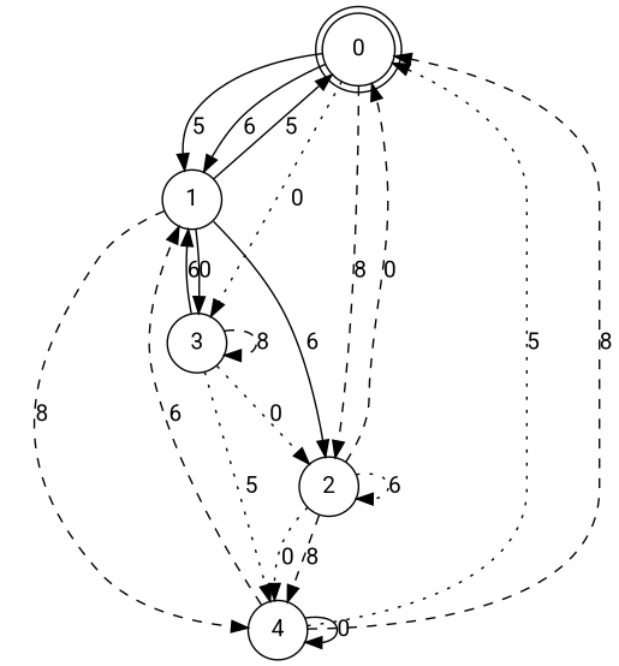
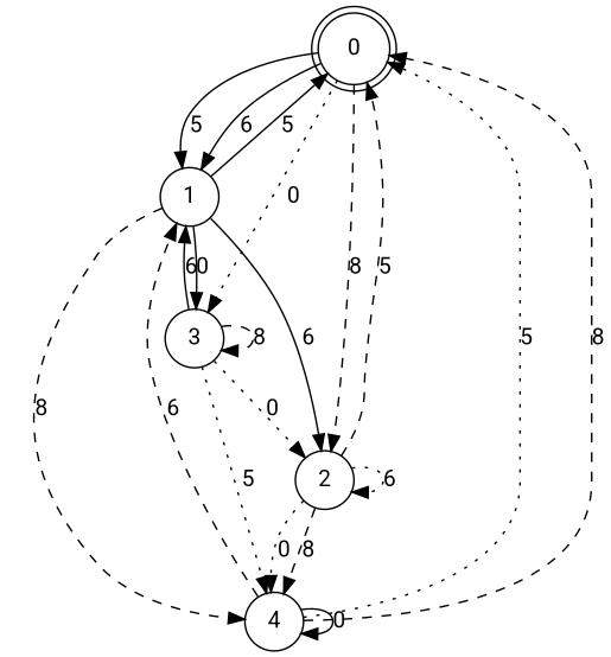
  digraph {
    fontname=Roboto
    node [fontname=Roboto shape=circle]
    edge [fontname=Roboto style=solid]
    n1 [label=0 shape=doublecircle]
    n2 [label=1]
    n3 [label=2]
    n4 [label=3]
    n5 [label=4]
    n1 -> n2 [label=5]
    n1 -> n2 [label=6]
    n1 -> n3 [label=8 style=dashed]
    n1 -> n4 [label=0 style=dotted]
    n2 -> n1 [label=5]
    n2 -> n3 [label=6]
    n2 -> n4 [label=0]
    n2 -> n5 [label=8 style=dashed]
-   n3 -> n1 [label=0 style=dashed]
+   n3 -> n1 [label=5 style=dashed]
    n3 -> n3 [label=6 style=dotted]
    n3 -> n5 [label=8 style=dashed]
    n3 -> n5 [label=0 style=dotted]
    n4 -> n2 [label=6]
    n4 -> n3 [label=0 style=dotted]
    n4 -> n4 [label=8 style=dashed]
    n4 -> n5 [label=5 style=dotted]
    n5 -> n1 [label=5 style=dotted]
    n5 -> n1 [label=8 style=dashed]
    n5 -> n2 [label=6 style=dashed]
    n5 -> n5 [label=0]
  }
